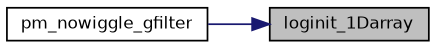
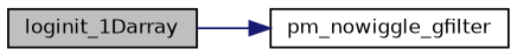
  digraph {
    rankdir=RL
    node [color=black fontname=Helvetica fontsize=10 shape=record style=filled]
    n1 [fillcolor=grey75 fontcolor=black height=0.2 label=loginit_1Darray width=0.4]
    n2 [fillcolor=white height=0.2 label=pm_nowiggle_gfilter width=0.4]
-   n1 -> n2 [color=midnightblue dir=back fontname=Helvetica fontsize=10 labelfontname=Helvetica labelfontsize=10 style=solid]
+   n2 -> n1 [color=midnightblue dir=back fontname=Helvetica fontsize=10 labelfontname=Helvetica labelfontsize=10 style=solid]
  }
